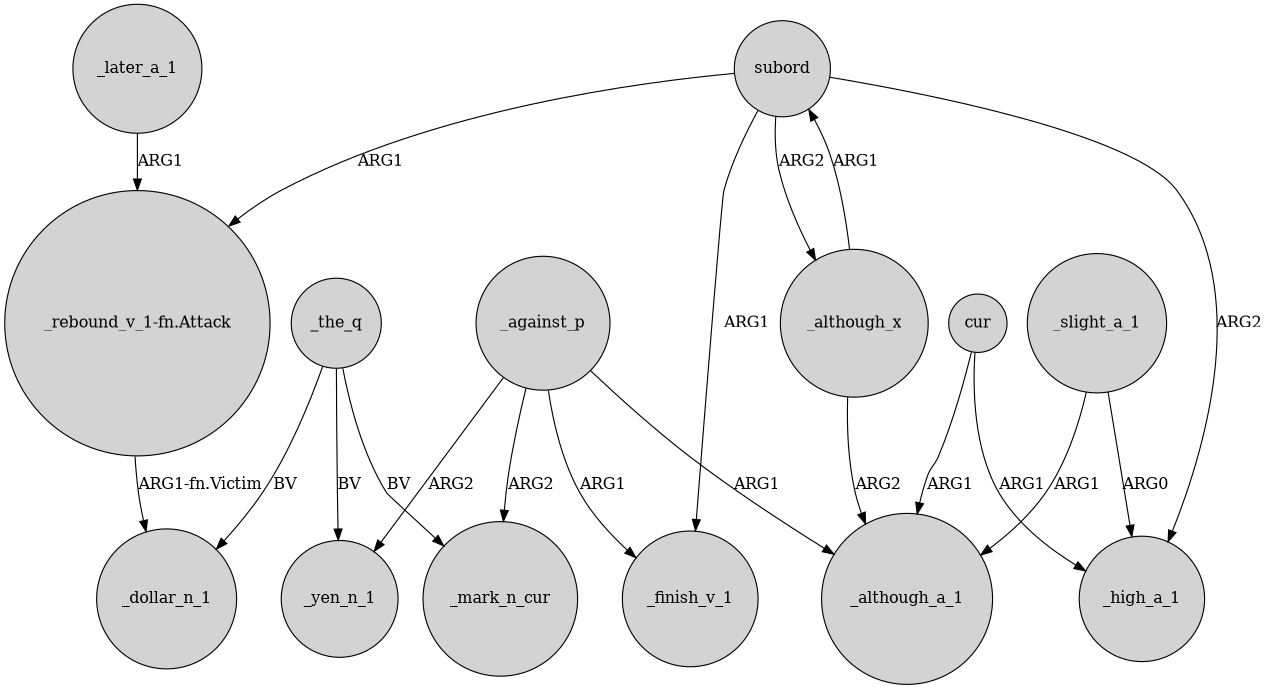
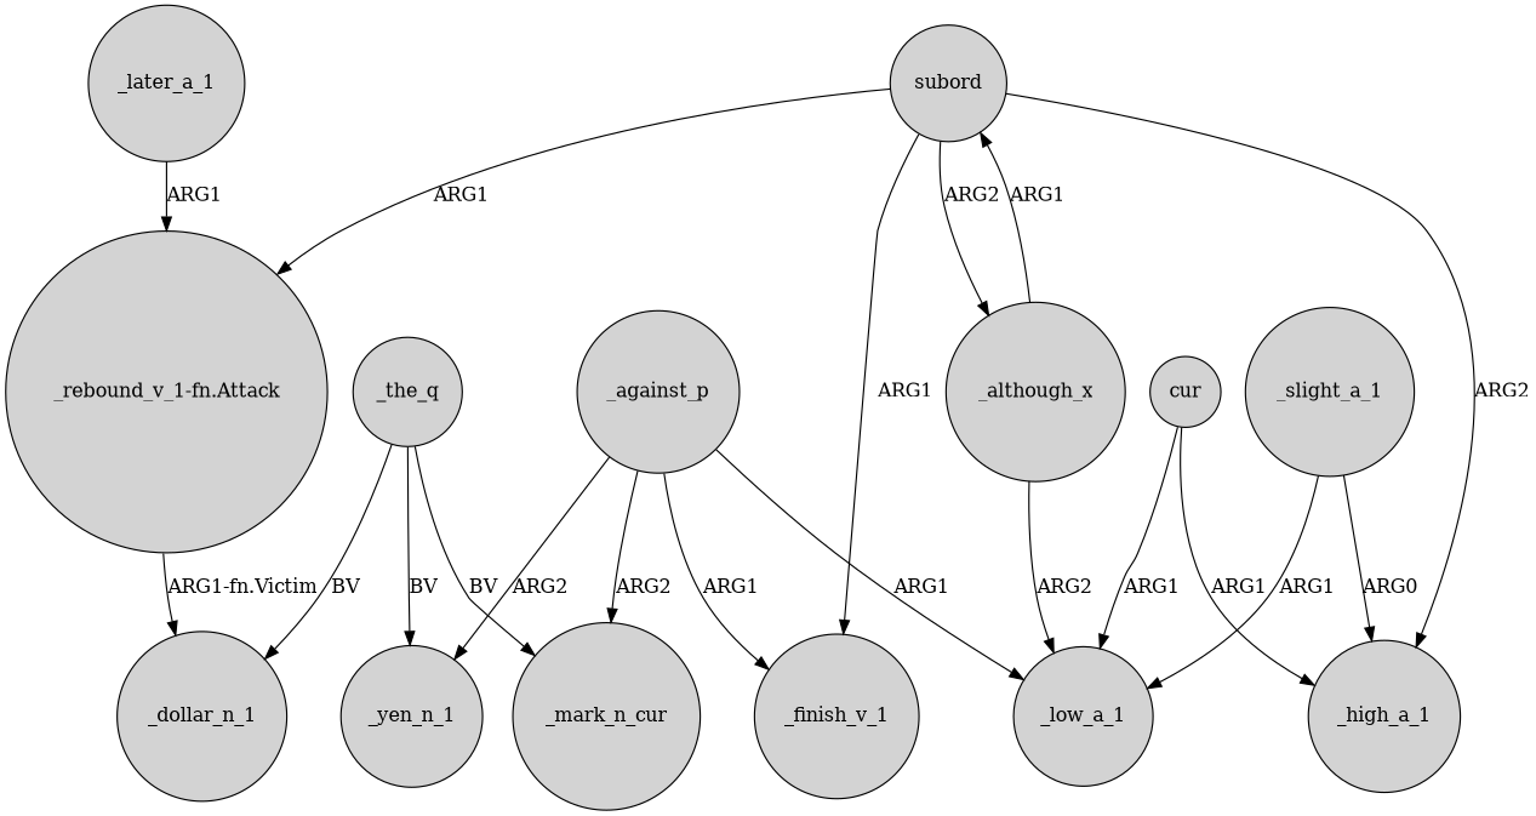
  digraph {
    node [shape=circle style=filled]
    "_rebound_v_1-fn.Attack"
    _dollar_n_1
    _later_a_1
    n4 [label=cur]
-   _low_a_1 [label=_although_a_1]
+   _low_a_1
    _high_a_1
    _slight_a_1
    _although_x
    subord
    _finish_v_1
    _against_p
    _yen_n_1
    _mark_n_cur
    _the_q
    "_rebound_v_1-fn.Attack" -> _dollar_n_1 [label="ARG1-fn.Victim"]
    _later_a_1 -> "_rebound_v_1-fn.Attack" [label=ARG1]
    n4 -> _low_a_1 [label=ARG1]
    n4 -> _high_a_1 [label=ARG1]
    _slight_a_1 -> _low_a_1 [label=ARG1]
    _slight_a_1 -> _high_a_1 [label=ARG0]
    _although_x -> _low_a_1 [label=ARG2]
    _although_x -> subord [label=ARG1]
    subord -> "_rebound_v_1-fn.Attack" [label=ARG1]
    subord -> _high_a_1 [label=ARG2]
    subord -> _although_x [label=ARG2]
    subord -> _finish_v_1 [label=ARG1]
    _against_p -> _low_a_1 [label=ARG1]
    _against_p -> _finish_v_1 [label=ARG1]
    _against_p -> _yen_n_1 [label=ARG2]
    _against_p -> _mark_n_cur [label=ARG2]
    _the_q -> _dollar_n_1 [label=BV]
    _the_q -> _yen_n_1 [label=BV]
    _the_q -> _mark_n_cur [label=BV]
  }
